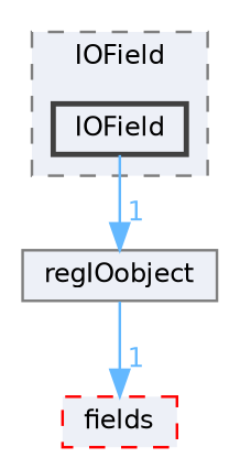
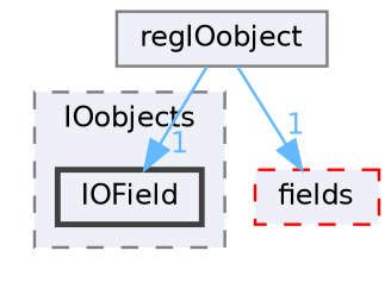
  digraph {
    compound=true
    node [fillcolor="#edf0f7" fontname=Helvetica fontsize=10 shape=box]
    edge [color=steelblue1 fontcolor=steelblue1 fontname=Helvetica fontsize=10 headlabel=1 labeldistance=1.5 labelfontname=Helvetica labelfontsize=10]
    n1 [color=grey25 height=0.2 label=IOField style="filled,bold" width=0.4]
    n2 [color=grey50 height=0.2 label=regIOobject style=filled width=0.4]
    n3 [color=red height=0.2 label=fields style="filled,dashed" width=0.4]
    subgraph cluster_1 {
      bgcolor="#edf0f7"
      fontname=Helvetica
      fontsize=10
-     label=IOField
+     label=IOobjects
      pencolor=grey50
      style="filled,dashed"
      n1
    }
-   n1 -> n2
+   n2 -> n1
    n2 -> n3
  }
